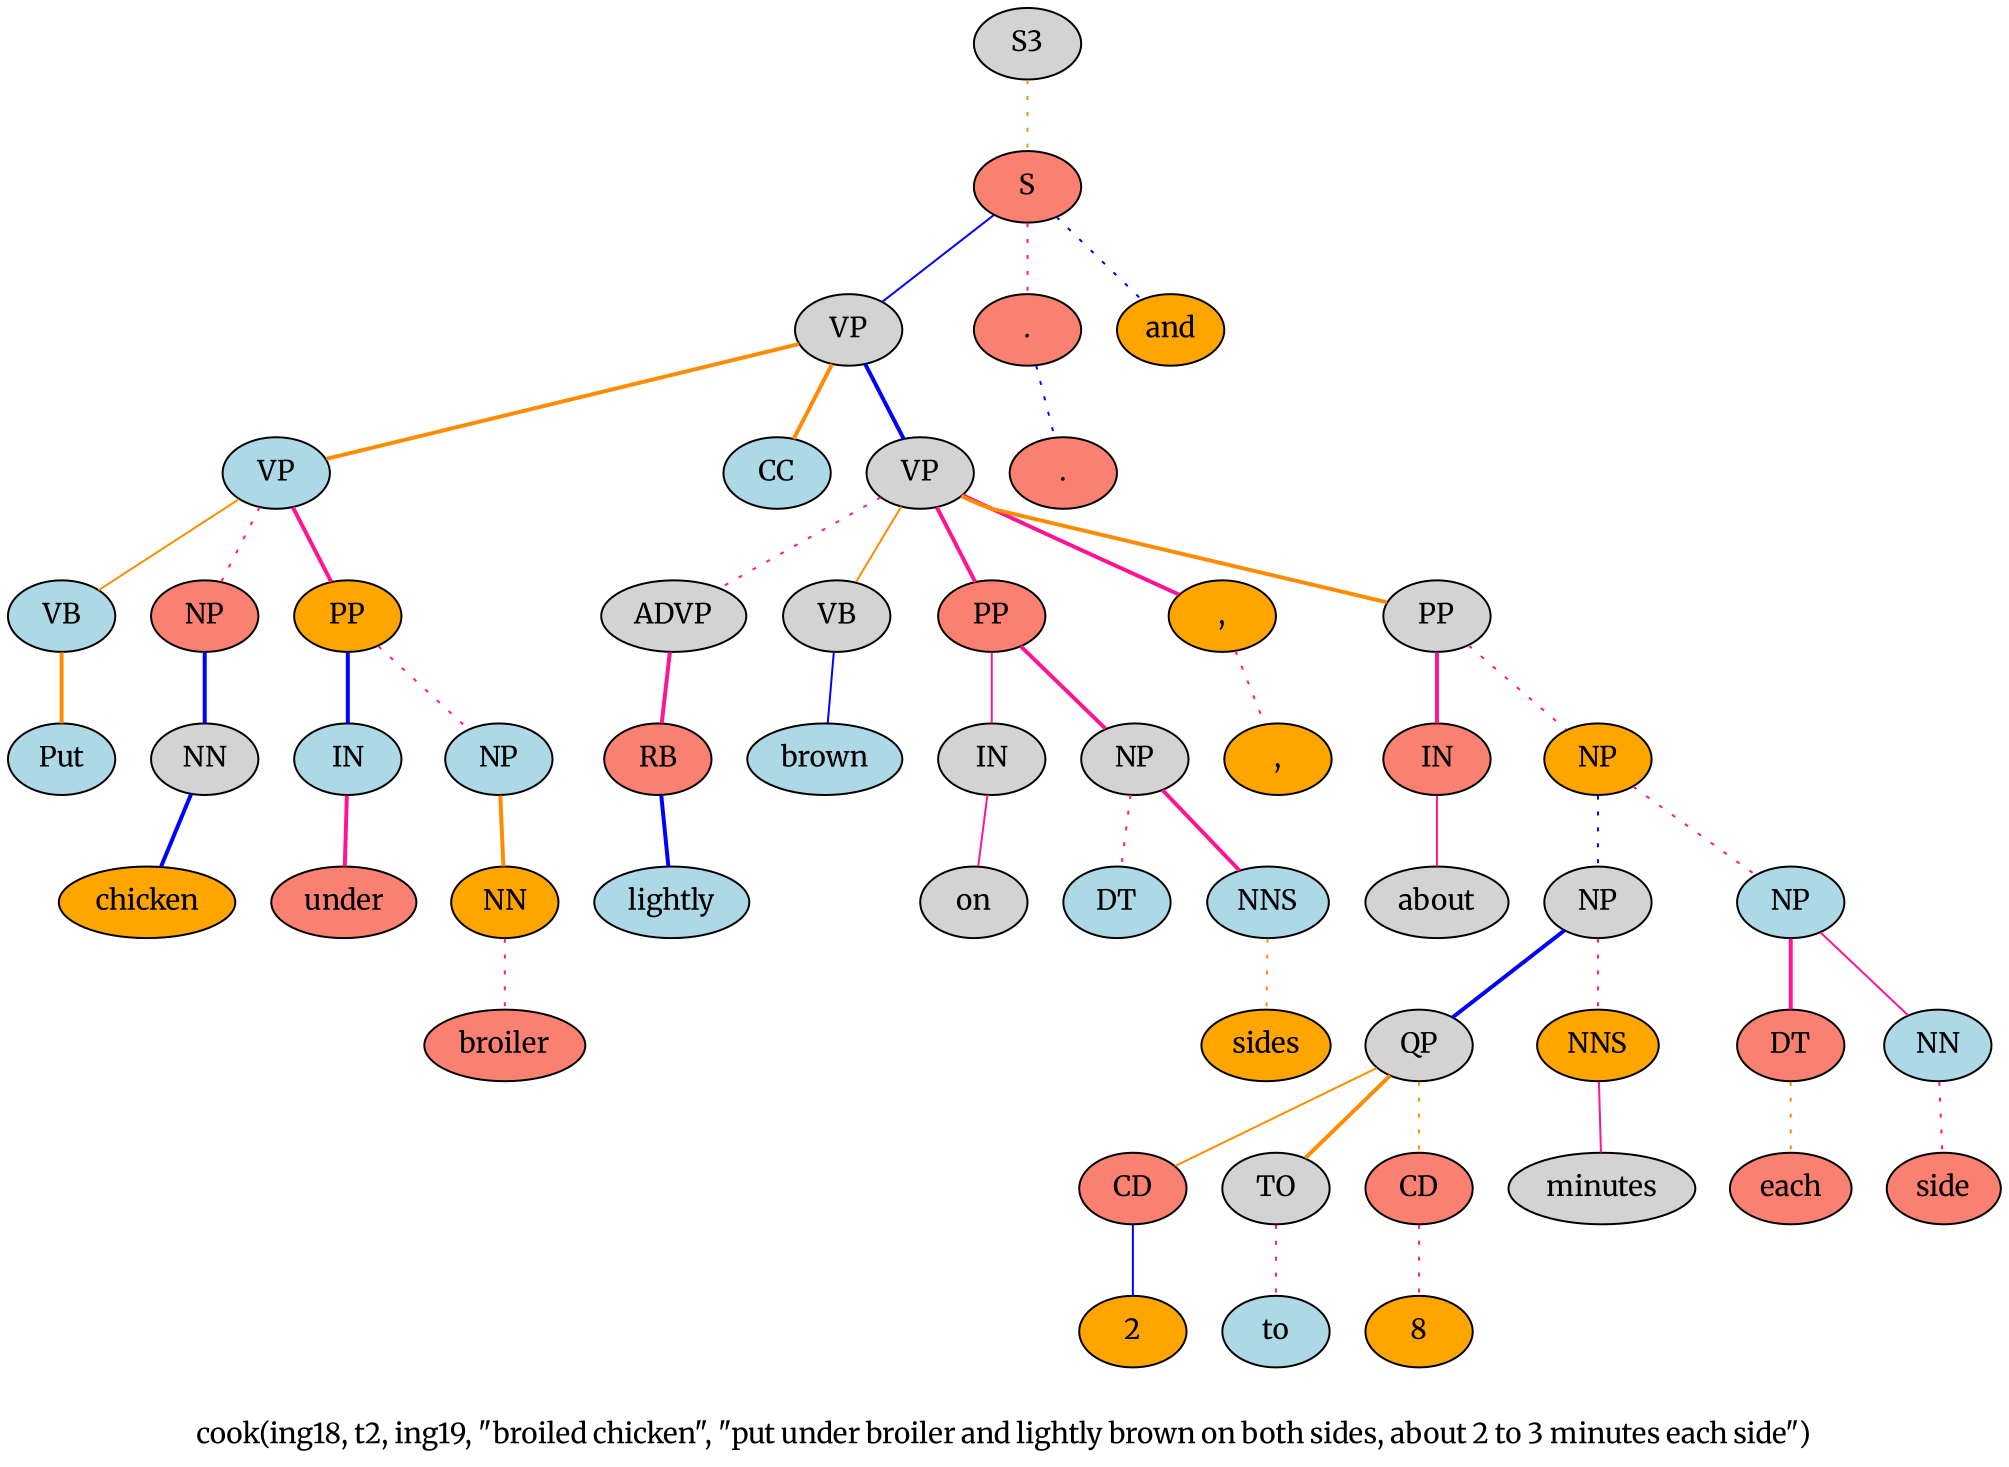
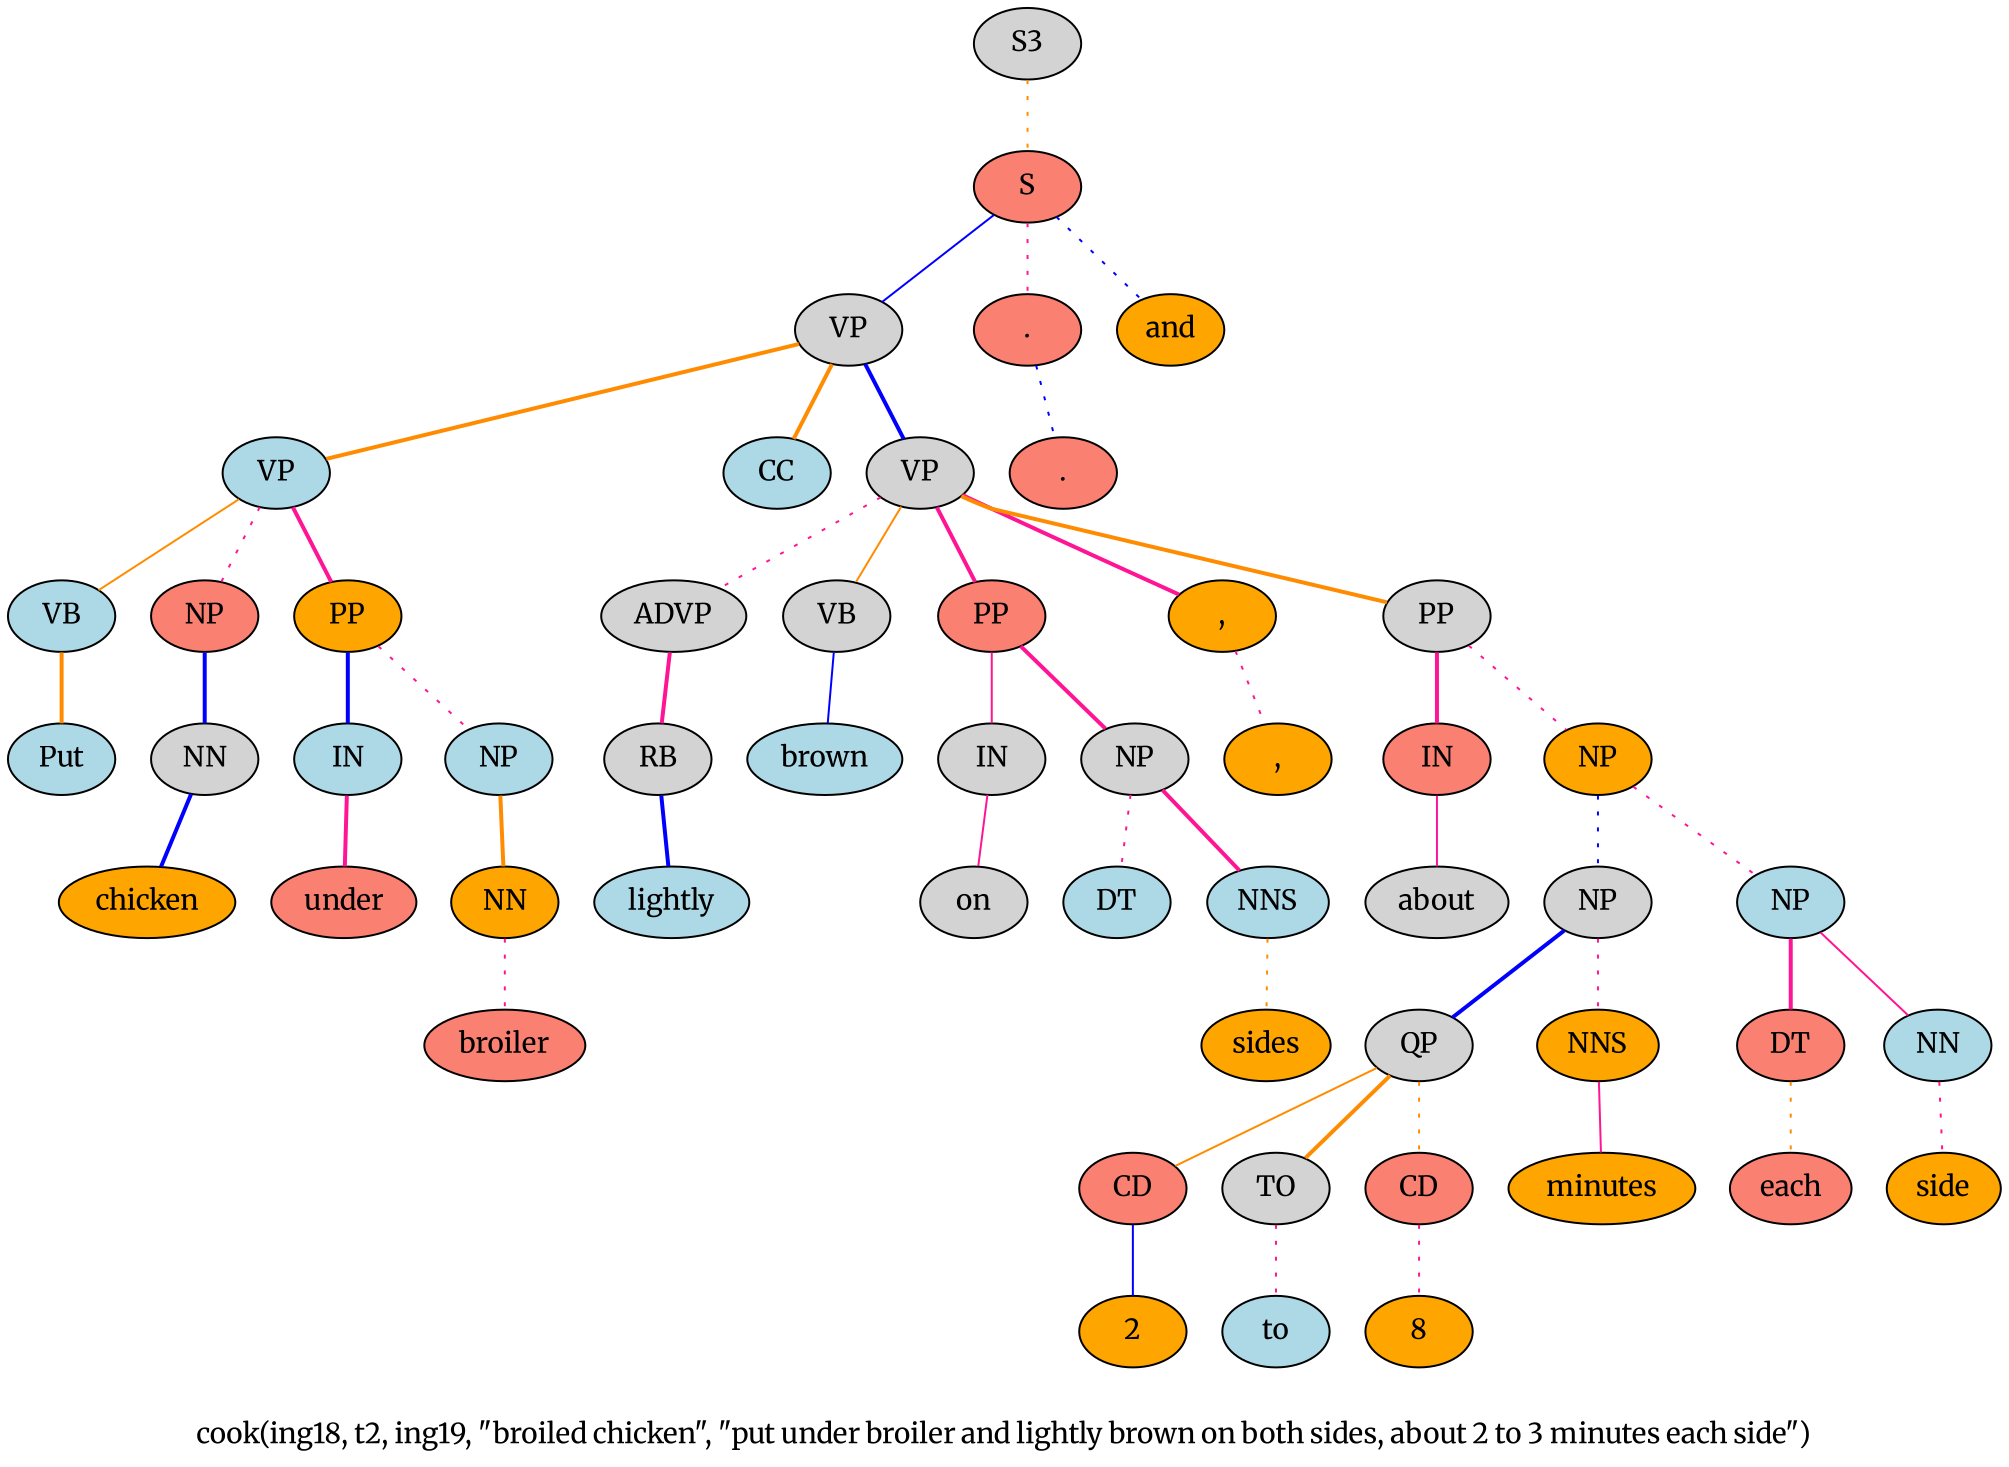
  graph {
    fontname=Merriweather
    label="cook(ing18, t2, ing19, \"broiled chicken\", \"put under broiler and lightly brown on both sides, about 2 to 3 minutes each side\")"
    node [fillcolor=lightgrey fontname=Merriweather style=filled]
    edge [color=deeppink fontname=Merriweather style=bold]
    n1 [label=S3]
    n2 [fillcolor=salmon label=S]
    n3 [label=VP]
    n4 [fillcolor=salmon label="."]
    n5 [fillcolor=orange label=and]
    n6 [fillcolor=lightblue label=VP]
    n7 [fillcolor=lightblue label=CC]
    n8 [label=VP]
    n9 [fillcolor=salmon label="."]
    n10 [fillcolor=lightblue label=VB]
    n11 [fillcolor=salmon label=NP]
    n12 [fillcolor=orange label=PP]
    n13 [label=ADVP]
    n14 [label=VB]
    n15 [fillcolor=salmon label=PP]
    n16 [fillcolor=orange label=","]
    n17 [label=PP]
    n18 [fillcolor=lightblue label=Put]
    n19 [label=NN]
    n20 [fillcolor=lightblue label=IN]
    n21 [fillcolor=lightblue label=NP]
    n22 [fillcolor=orange label=chicken]
    n23 [fillcolor=salmon label=under]
    n24 [fillcolor=orange label=NN]
    n25 [fillcolor=salmon label=broiler]
-   n26 [fillcolor=salmon label=RB]
+   n26 [label=RB]
    n27 [fillcolor=lightblue label=brown]
    n28 [label=IN]
    n29 [label=NP]
    n30 [fillcolor=orange label=","]
    n31 [fillcolor=salmon label=IN]
    n32 [fillcolor=orange label=NP]
    n33 [fillcolor=lightblue label=lightly]
    n34 [label=on]
    n35 [fillcolor=lightblue label=DT]
    n36 [fillcolor=lightblue label=NNS]
    n37 [fillcolor=orange label=sides]
    n38 [label=about]
    n39 [label=NP]
    n40 [fillcolor=lightblue label=NP]
    n41 [label=QP]
    n42 [fillcolor=orange label=NNS]
    n43 [fillcolor=salmon label=DT]
    n44 [fillcolor=lightblue label=NN]
    n45 [fillcolor=salmon label=CD]
    n46 [label=TO]
    n47 [fillcolor=salmon label=CD]
-   n48 [label=minutes]
+   n48 [fillcolor=orange label=minutes]
    n49 [fillcolor=orange label=2]
    n50 [fillcolor=lightblue label=to]
    n51 [fillcolor=orange label=8]
    n52 [fillcolor=salmon label=each]
-   n53 [fillcolor=salmon label=side]
+   n53 [fillcolor=orange label=side]
    n1 -- n2 [color=darkorange style=dotted]
    n2 -- n3 [color=blue style=solid]
    n2 -- n4 [style=dotted]
    n2 -- n5 [color=blue style=dotted]
    n3 -- n6 [color=darkorange]
    n3 -- n7 [color=darkorange]
    n3 -- n8 [color=blue]
    n4 -- n9 [color=blue style=dotted]
    n6 -- n10 [color=darkorange style=solid]
    n6 -- n11 [style=dotted]
    n6 -- n12
    n8 -- n13 [style=dotted]
    n8 -- n14 [color=darkorange style=solid]
    n8 -- n15
    n8 -- n16
    n8 -- n17 [color=darkorange]
    n10 -- n18 [color=darkorange]
    n11 -- n19 [color=blue]
    n12 -- n20 [color=blue]
    n12 -- n21 [style=dotted]
    n13 -- n26
    n14 -- n27 [color=blue style=solid]
    n15 -- n28 [style=solid]
    n15 -- n29
    n16 -- n30 [style=dotted]
    n17 -- n31
    n17 -- n32 [style=dotted]
    n19 -- n22 [color=blue]
    n20 -- n23
    n21 -- n24 [color=darkorange]
    n24 -- n25 [style=dotted]
    n26 -- n33 [color=blue]
    n28 -- n34 [style=solid]
    n29 -- n35 [style=dotted]
    n29 -- n36
    n31 -- n38 [style=solid]
    n32 -- n39 [color=blue style=dotted]
    n32 -- n40 [style=dotted]
    n36 -- n37 [color=darkorange style=dotted]
    n39 -- n41 [color=blue]
    n39 -- n42 [style=dotted]
    n40 -- n43
    n40 -- n44 [style=solid]
    n41 -- n45 [color=darkorange style=solid]
    n41 -- n46 [color=darkorange]
    n41 -- n47 [color=darkorange style=dotted]
    n42 -- n48 [style=solid]
    n43 -- n52 [color=darkorange style=dotted]
    n44 -- n53 [style=dotted]
    n45 -- n49 [color=blue style=solid]
    n46 -- n50 [style=dotted]
    n47 -- n51 [style=dotted]
  }
